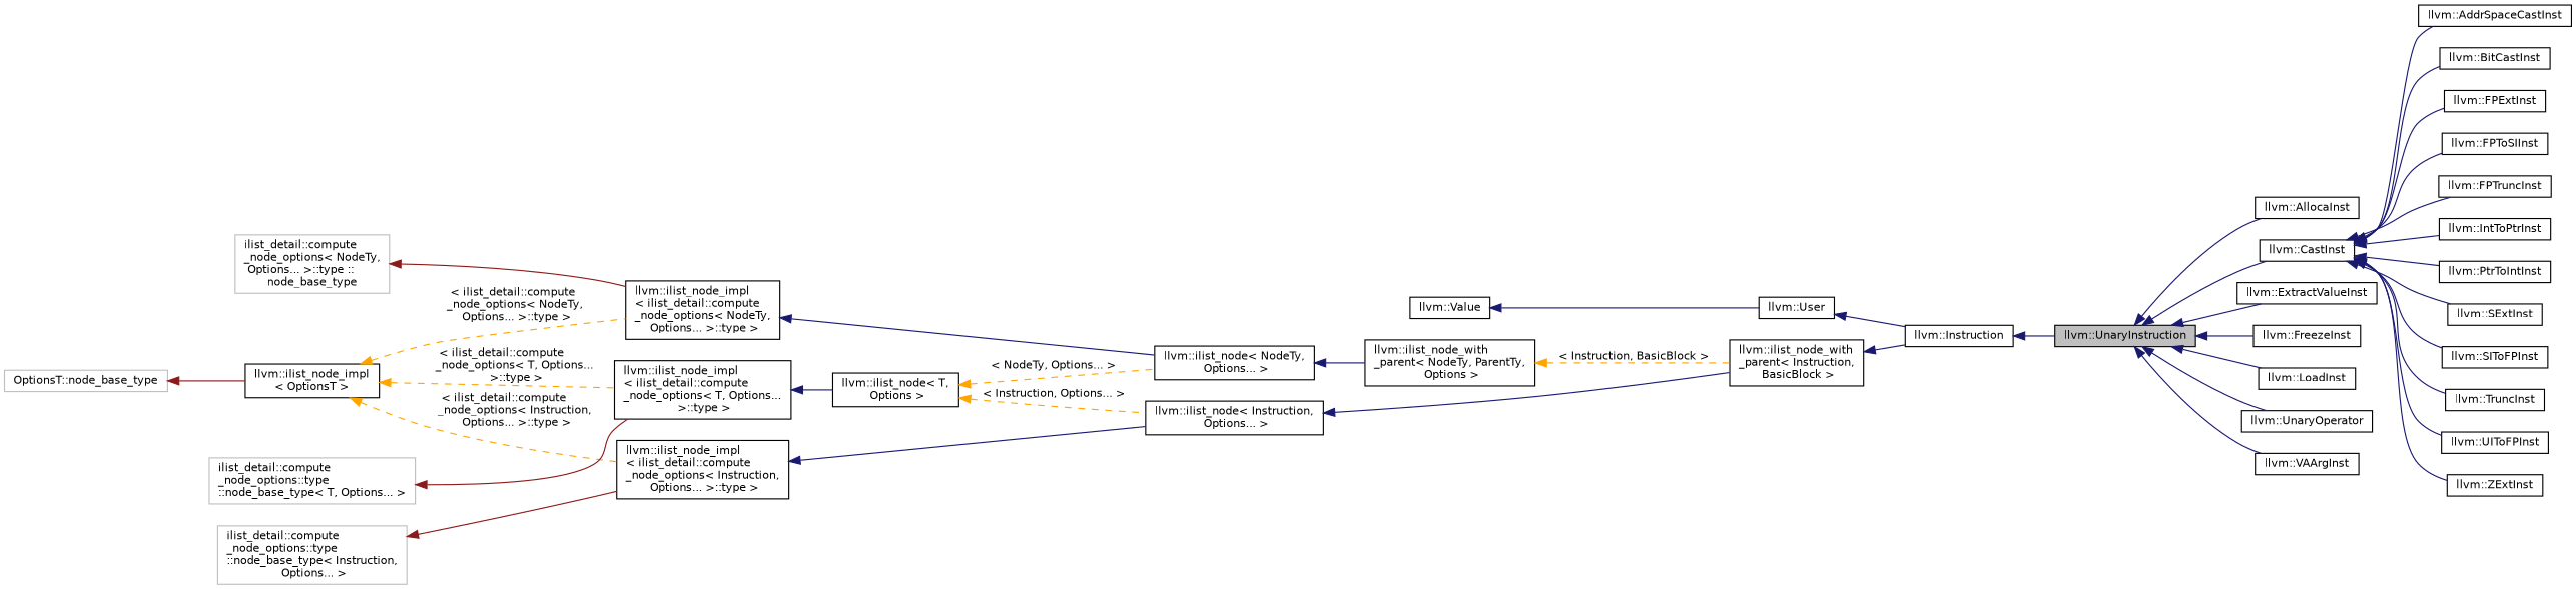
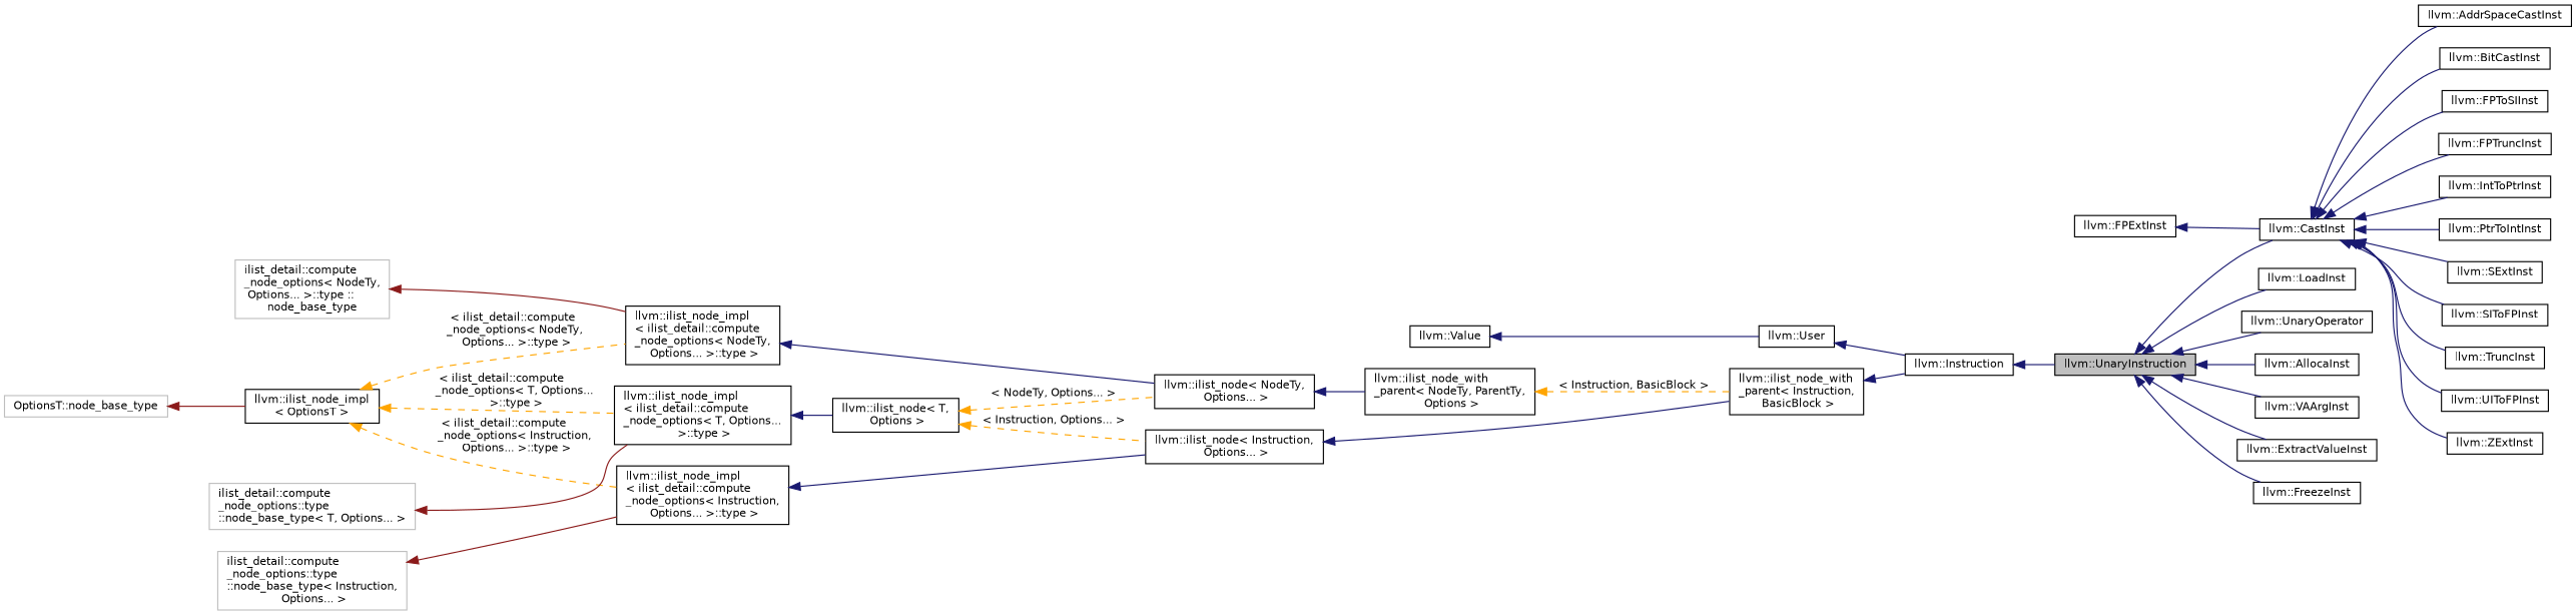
  digraph {
    rankdir=LR
    node [color=black fontname=Helvetica fontsize=10 shape=record]
    edge [color=midnightblue dir=back fontname=Helvetica fontsize=10 labelfontname=Helvetica labelfontsize=10 style=solid]
    n1 [fillcolor=grey75 fontcolor=black height=0.2 label="llvm::UnaryInstruction" style=filled width=0.4]
    n2 [height=0.2 label="llvm::AllocaInst" width=0.4]
    n3 [height=0.2 label="llvm::CastInst" width=0.4]
    n4 [height=0.2 label="llvm::ExtractValueInst" width=0.4]
    n5 [height=0.2 label="llvm::FreezeInst" width=0.4]
    n6 [height=0.2 label="llvm::LoadInst" width=0.4]
    n7 [height=0.2 label="llvm::UnaryOperator" width=0.4]
    n8 [height=0.2 label="llvm::VAArgInst" width=0.4]
    n9 [height=0.2 label="llvm::AddrSpaceCastInst" width=0.4]
    n10 [height=0.2 label="llvm::BitCastInst" width=0.4]
    n11 [height=0.2 label="llvm::FPExtInst" width=0.4]
    n12 [height=0.2 label="llvm::FPToSIInst" width=0.4]
    n13 [height=0.2 label="llvm::FPTruncInst" width=0.4]
    n14 [height=0.2 label="llvm::IntToPtrInst" width=0.4]
    n15 [height=0.2 label="llvm::PtrToIntInst" width=0.4]
    n16 [height=0.2 label="llvm::SExtInst" width=0.4]
    n17 [height=0.2 label="llvm::SIToFPInst" width=0.4]
    n18 [height=0.2 label="llvm::TruncInst" width=0.4]
    n19 [height=0.2 label="llvm::UIToFPInst" width=0.4]
    n20 [height=0.2 label="llvm::ZExtInst" width=0.4]
    n21 [height=0.2 label="llvm::Instruction" width=0.4]
    n22 [height=0.2 label="llvm::User" width=0.4]
    n23 [height=0.2 label="llvm::Value" width=0.4]
    n24 [height=0.2 label="llvm::ilist_node_with\l_parent\< Instruction,\l BasicBlock \>" width=0.4]
    n25 [height=0.2 label="llvm::ilist_node\< Instruction,\l Options... \>" width=0.4]
    n26 [height=0.2 label="llvm::ilist_node_impl\l\< ilist_detail::compute\l_node_options\< Instruction,\l Options... \>::type \>" width=0.4]
    n27 [color=grey75 height=0.2 label="ilist_detail::compute\l_node_options::type \l::node_base_type\< Instruction,\l Options... \>" width=0.4]
    n28 [height=0.2 label="llvm::ilist_node_impl\l\< OptionsT \>" width=0.4]
    n29 [height=0.2 label="llvm::ilist_node_impl\l\< ilist_detail::compute\l_node_options\< T, Options...\l \>::type \>" width=0.4]
    n30 [height=0.2 label="llvm::ilist_node_impl\l\< ilist_detail::compute\l_node_options\< NodeTy,\l Options... \>::type \>" width=0.4]
    n31 [height=0.2 label="llvm::ilist_node\< T,\l Options \>" width=0.4]
    n32 [height=0.2 label="llvm::ilist_node\< NodeTy,\l Options... \>" width=0.4]
    n33 [color=grey75 height=0.2 label="OptionsT::node_base_type" width=0.4]
    n34 [height=0.2 label="llvm::ilist_node_with\l_parent\< NodeTy, ParentTy,\l Options \>" width=0.4]
    n35 [color=grey75 height=0.2 label="ilist_detail::compute\l_node_options::type \l::node_base_type\< T, Options... \>" width=0.4]
    n36 [color=grey75 height=0.2 label="ilist_detail::compute\l_node_options\< NodeTy,\l Options... \>::type ::\lnode_base_type" width=0.4]
    n1 -> n2
    n1 -> n3
    n1 -> n4
    n1 -> n5
    n1 -> n6
    n1 -> n7
    n1 -> n8
    n3 -> n9
    n3 -> n10
-   n3 -> n11
+   n11 -> n3
    n3 -> n12
    n3 -> n13
    n3 -> n14
    n3 -> n15
    n3 -> n16
    n3 -> n17
    n3 -> n18
    n3 -> n19
    n3 -> n20
    n21 -> n1
    n22 -> n21
    n23 -> n22
    n24 -> n21
    n25 -> n24
    n26 -> n25
    n27 -> n26 [color=firebrick4]
    n28 -> n26 [color=orange label=" \< ilist_detail::compute\l_node_options\< Instruction,\l Options... \>::type \>" style=dashed]
    n28 -> n29 [color=orange label=" \< ilist_detail::compute\l_node_options\< T, Options...\l \>::type \>" style=dashed]
    n28 -> n30 [color=orange label=" \< ilist_detail::compute\l_node_options\< NodeTy,\l Options... \>::type \>" style=dashed]
    n29 -> n31
    n30 -> n32
    n31 -> n25 [color=orange label=" \< Instruction, Options... \>" style=dashed]
    n31 -> n32 [color=orange label=" \< NodeTy, Options... \>" style=dashed]
    n32 -> n34
    n33 -> n28 [color=firebrick4]
    n34 -> n24 [color=orange label=" \< Instruction, BasicBlock \>" style=dashed]
    n35 -> n29 [color=firebrick4]
    n36 -> n30 [color=firebrick4]
  }
